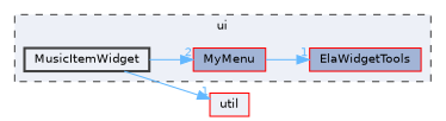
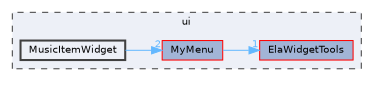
  digraph {
    compound=true
    rankdir=LR
    node [color=red fillcolor="#a2b4d6" fontname=Helvetica fontsize=10 shape=box style=filled]
    edge [color=steelblue1 fontcolor=steelblue1 fontname=Helvetica fontsize=10 headlabel=1 labeldistance=1.5 labelfontname=Helvetica labelfontsize=10]
    n1 [height=0.2 label=MyMenu width=0.4]
    n2 [height=0.2 label=ElaWidgetTools width=0.4]
    n3 [color=grey25 fillcolor="#edf0f7" height=0.2 label=MusicItemWidget style="filled,bold" width=0.4]
-   n4 [fillcolor="#edf0f7" height=0.2 label=util width=0.4]
    subgraph cluster_1 {
      bgcolor="#edf0f7"
      fontname=Helvetica
      fontsize=10
      label=ui
      pencolor=grey25
      style="filled,dashed"
      n1
      n2
      n3
    }
    n1 -> n2
    n3 -> n1 [headlabel=2]
-   n3 -> n4
  }
